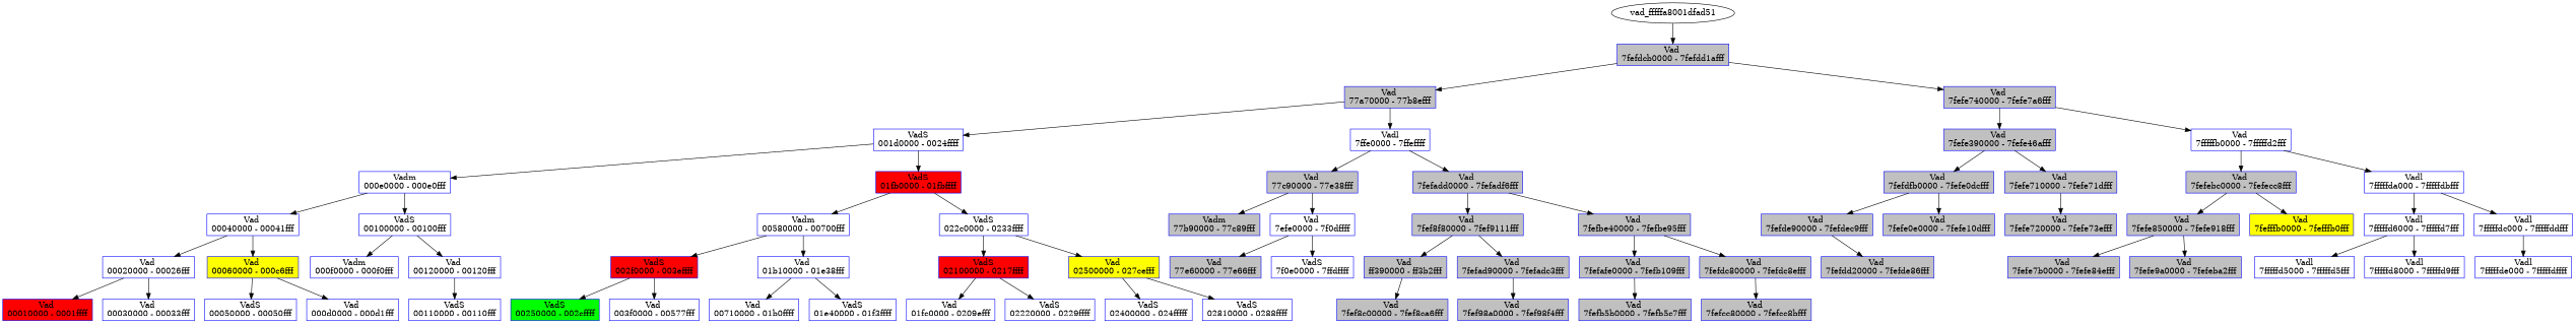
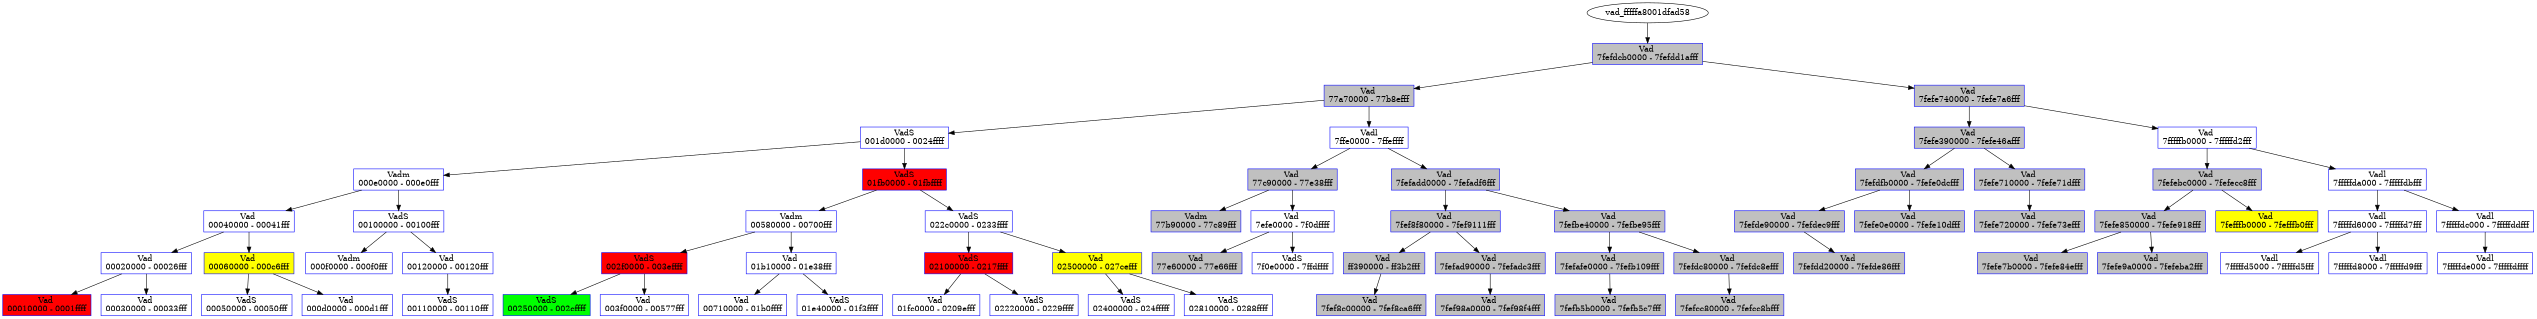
  digraph {
    rankdir=TB
    node [color=blue fillcolor=white shape=record style=filled]
    n1 [fillcolor=gray label="{ Vad \n7fefdcb0000 - 7fefdd1afff }"]
-   vad_fffffa8001dfad58 [label=vad_fffffa8001dfad51 color="" fillcolor="" shape="" style=""]
+   vad_fffffa8001dfad58 [color="" fillcolor="" shape="" style=""]
    n3 [fillcolor=gray label="{ Vad \n77a70000 - 77b8efff }"]
    n4 [fillcolor=gray label="{ Vad \n7fefe740000 - 7fefe7a6fff }"]
    n5 [label="{ VadS\n001d0000 - 0024ffff }"]
    n6 [label="{ Vadl\n7ffe0000 - 7ffeffff }"]
    n7 [label="{ Vadm\n000e0000 - 000e0fff }"]
    n8 [fillcolor=red label="{ VadS\n01fb0000 - 01fbffff }"]
    n9 [label="{ Vad \n00040000 - 00041fff }"]
    n10 [label="{ VadS\n00100000 - 00100fff }"]
    n11 [label="{ Vad \n00020000 - 00026fff }"]
    n12 [fillcolor=yellow label="{ Vad \n00060000 - 000c6fff }"]
    n13 [fillcolor=red label="{ Vad \n00010000 - 0001ffff }"]
    n14 [label="{ Vad \n00030000 - 00033fff }"]
    n15 [label="{ VadS\n00050000 - 00050fff }"]
    n16 [label="{ Vad \n000d0000 - 000d1fff }"]
    n17 [label="{ Vadm\n000f0000 - 000f0fff }"]
    n18 [label="{ Vad \n00120000 - 00120fff }"]
    n19 [label="{ VadS\n00110000 - 00110fff }"]
    n20 [label="{ Vadm\n00580000 - 00700fff }"]
    n21 [label="{ VadS\n022c0000 - 0233ffff }"]
    n22 [fillcolor=red label="{ VadS\n002f0000 - 003effff }"]
    n23 [label="{ Vad \n01b10000 - 01e38fff }"]
    n24 [fillcolor=green label="{ VadS\n00250000 - 002cffff }"]
    n25 [label="{ Vad \n003f0000 - 00577fff }"]
    n26 [label="{ Vad \n00710000 - 01b0ffff }"]
    n27 [label="{ VadS\n01e40000 - 01f3ffff }"]
    n28 [fillcolor=red label="{ VadS\n02100000 - 0217ffff }"]
    n29 [fillcolor=yellow label="{ Vad \n02500000 - 027cefff }"]
    n30 [label="{ Vad \n01fc0000 - 0209efff }"]
    n31 [label="{ VadS\n02220000 - 0229ffff }"]
    n32 [label="{ VadS\n02400000 - 024fffff }"]
    n33 [label="{ VadS\n02810000 - 0288ffff }"]
    n34 [fillcolor=gray label="{ Vad \n77c90000 - 77e38fff }"]
    n35 [fillcolor=gray label="{ Vad \n7fefadd0000 - 7fefadf6fff }"]
    n36 [fillcolor=gray label="{ Vadm\n77b90000 - 77c89fff }"]
    n37 [label="{ Vad \n7efe0000 - 7f0dffff }"]
    n38 [fillcolor=gray label="{ Vad \n77e60000 - 77e66fff }"]
    n39 [label="{ VadS\n7f0e0000 - 7ffdffff }"]
    n40 [fillcolor=gray label="{ Vad \n7fef8f80000 - 7fef9111fff }"]
    n41 [fillcolor=gray label="{ Vad \n7fefbe40000 - 7fefbe95fff }"]
    n42 [fillcolor=gray label="{ Vad \nff390000 - ff3b2fff }"]
    n43 [fillcolor=gray label="{ Vad \n7fefad90000 - 7fefadc3fff }"]
    n44 [fillcolor=gray label="{ Vad \n7fef8c00000 - 7fef8ca6fff }"]
    n45 [fillcolor=gray label="{ Vad \n7fef98a0000 - 7fef98f4fff }"]
    n46 [fillcolor=gray label="{ Vad \n7fefafe0000 - 7fefb109fff }"]
    n47 [fillcolor=gray label="{ Vad \n7fefdc80000 - 7fefdc8efff }"]
    n48 [fillcolor=gray label="{ Vad \n7fefb5b0000 - 7fefb5c7fff }"]
    n49 [fillcolor=gray label="{ Vad \n7fefcc80000 - 7fefcc8bfff }"]
    n50 [fillcolor=gray label="{ Vad \n7fefe390000 - 7fefe46afff }"]
    n51 [label="{ Vad \n7fffffb0000 - 7fffffd2fff }"]
    n52 [fillcolor=gray label="{ Vad \n7fefdfb0000 - 7fefe0dcfff }"]
    n53 [fillcolor=gray label="{ Vad \n7fefe710000 - 7fefe71dfff }"]
    n54 [fillcolor=gray label="{ Vad \n7fefde90000 - 7fefdec9fff }"]
    n55 [fillcolor=gray label="{ Vad \n7fefe0e0000 - 7fefe10dfff }"]
    n56 [fillcolor=gray label="{ Vad \n7fefdd20000 - 7fefde86fff }"]
    n57 [fillcolor=gray label="{ Vad \n7fefe720000 - 7fefe73efff }"]
    n58 [fillcolor=gray label="{ Vad \n7fefebc0000 - 7fefecc8fff }"]
    n59 [label="{ Vadl\n7fffffda000 - 7fffffdbfff }"]
    n60 [fillcolor=gray label="{ Vad \n7fefe850000 - 7fefe918fff }"]
    n61 [fillcolor=yellow label="{ Vad \n7fefffb0000 - 7fefffb0fff }"]
    n62 [fillcolor=gray label="{ Vad \n7fefe7b0000 - 7fefe84efff }"]
    n63 [fillcolor=gray label="{ Vad \n7fefe9a0000 - 7fefeba2fff }"]
    n64 [label="{ Vadl\n7fffffd6000 - 7fffffd7fff }"]
    n65 [label="{ Vadl\n7fffffdc000 - 7fffffddfff }"]
    n66 [label="{ Vadl\n7fffffd5000 - 7fffffd5fff }"]
    n67 [label="{ Vadl\n7fffffd8000 - 7fffffd9fff }"]
    n68 [label="{ Vadl\n7fffffde000 - 7fffffdffff }"]
    n1 -> n3
    n1 -> n4
    vad_fffffa8001dfad58 -> n1
    n3 -> n5
    n3 -> n6
    n4 -> n50
    n4 -> n51
    n5 -> n7
    n5 -> n8
    n6 -> n34
    n6 -> n35
    n7 -> n9
    n7 -> n10
    n8 -> n20
    n8 -> n21
    n9 -> n11
    n9 -> n12
    n10 -> n17
    n10 -> n18
    n11 -> n13
    n11 -> n14
    n12 -> n15
    n12 -> n16
    n18 -> n19
    n20 -> n22
    n20 -> n23
    n21 -> n28
    n21 -> n29
    n22 -> n24
    n22 -> n25
    n23 -> n26
    n23 -> n27
    n28 -> n30
    n28 -> n31
    n29 -> n32
    n29 -> n33
    n34 -> n36
    n34 -> n37
    n35 -> n40
    n35 -> n41
    n37 -> n38
    n37 -> n39
    n40 -> n42
    n40 -> n43
    n41 -> n46
    n41 -> n47
    n42 -> n44
    n43 -> n45
    n46 -> n48
    n47 -> n49
    n50 -> n52
    n50 -> n53
    n51 -> n58
    n51 -> n59
    n52 -> n54
    n52 -> n55
    n53 -> n57
    n54 -> n56
    n58 -> n60
    n58 -> n61
    n59 -> n64
    n59 -> n65
    n60 -> n62
    n60 -> n63
    n64 -> n66
    n64 -> n67
    n65 -> n68
  }
